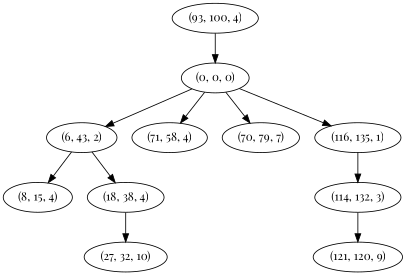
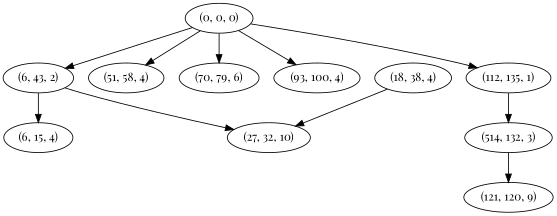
  digraph {
    fontname="Playfair Display"
    node [fontname="Playfair Display"]
    edge [fontname="Playfair Display"]
    "(0, 0, 0)"
    "(6, 43, 2)"
-   "(51, 58, 4)" [label="(71, 58, 4)"]
-   "(70, 79, 6)" [label="(70, 79, 7)"]
+   "(51, 58, 4)"
+   "(70, 79, 6)"
    "(93, 100, 4)"
-   "(112, 135, 1)" [label="(116, 135, 1)"]
-   "(8, 15, 4)"
+   "(112, 135, 1)"
+   "(8, 15, 4)" [label="(6, 15, 4)"]
    "(18, 38, 4)"
-   "(114, 132, 3)"
+   "(114, 132, 3)" [label="(514, 132, 3)"]
    "(27, 32, 10)"
    n11 [label="(121, 120, 9)"]
    "(0, 0, 0)" -> "(6, 43, 2)"
    "(0, 0, 0)" -> "(51, 58, 4)"
    "(0, 0, 0)" -> "(70, 79, 6)"
-   "(93, 100, 4)" -> "(0, 0, 0)"
+   "(0, 0, 0)" -> "(93, 100, 4)"
    "(0, 0, 0)" -> "(112, 135, 1)"
    "(6, 43, 2)" -> "(8, 15, 4)"
-   "(6, 43, 2)" -> "(18, 38, 4)"
+   "(6, 43, 2)" -> "(27, 32, 10)"
    "(112, 135, 1)" -> "(114, 132, 3)"
    "(18, 38, 4)" -> "(27, 32, 10)"
    "(114, 132, 3)" -> n11
  }
